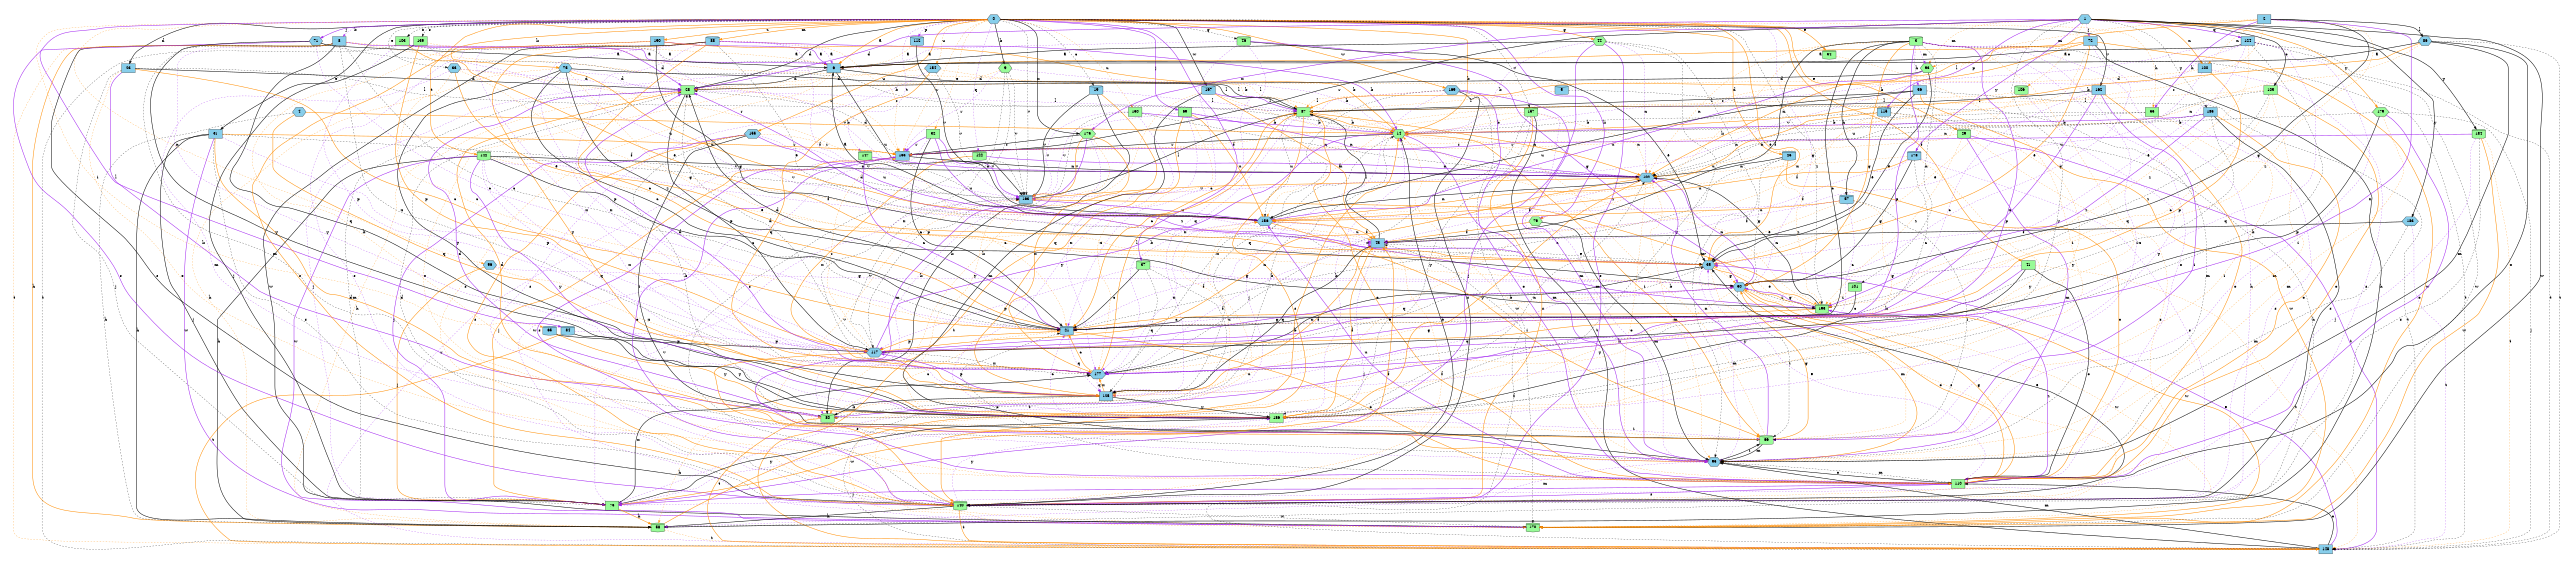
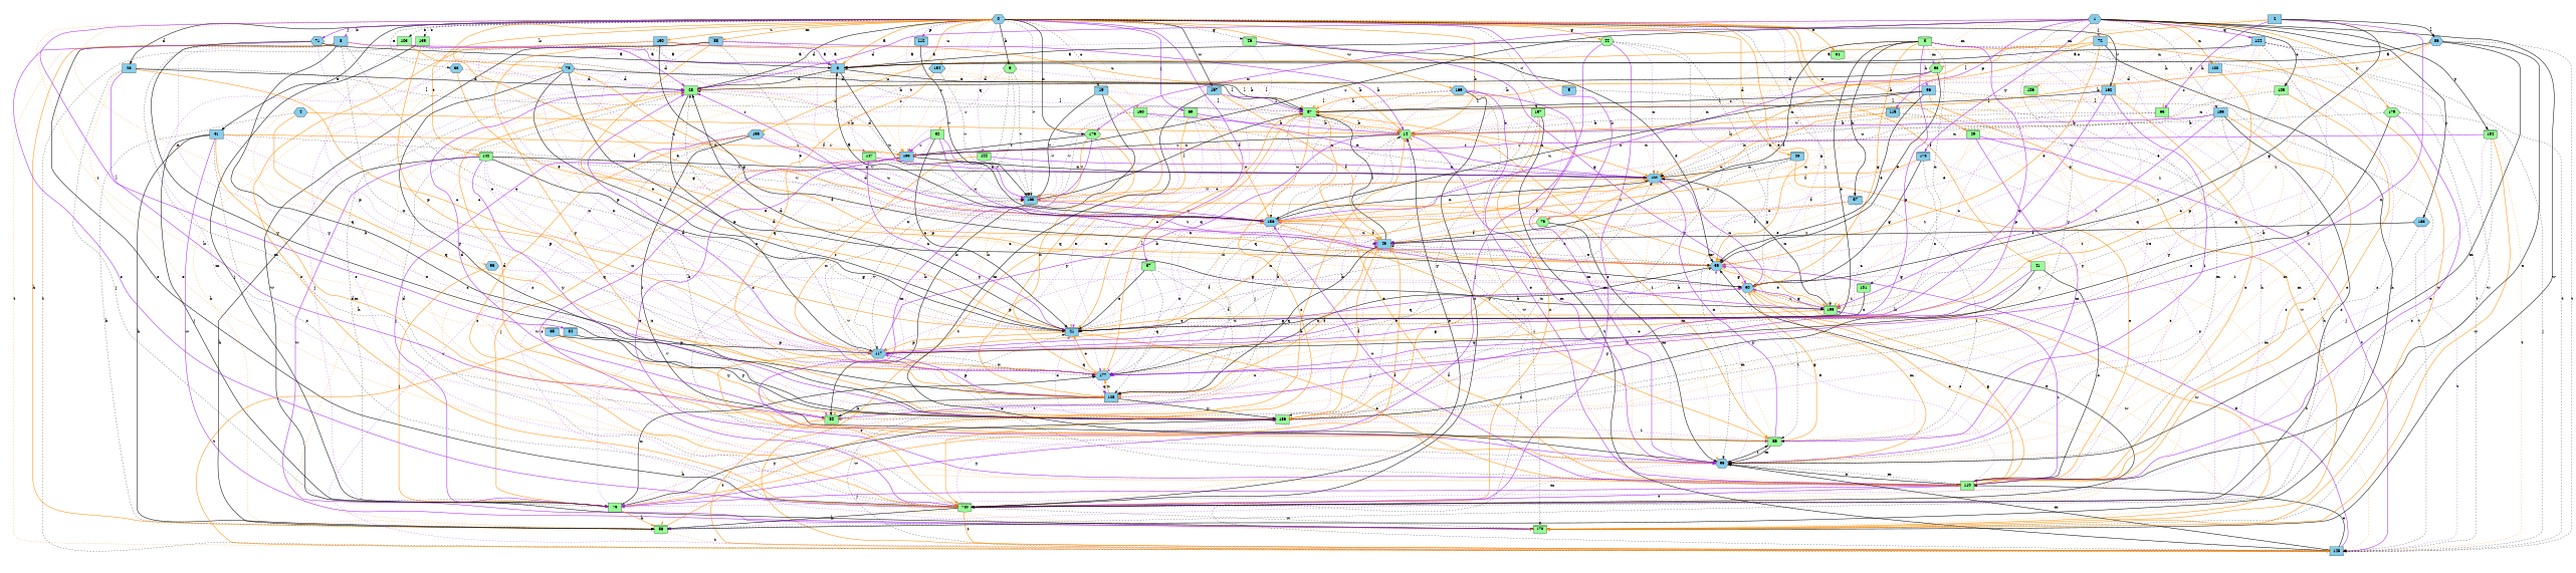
  strict digraph {
    node [fillcolor=skyblue shape=cylinder style=filled]
    edge [color=darkorange style=dashed]
    0 [shape=hexagon]
    6 [shape=box]
    8 [shape=box]
    9 [fillcolor=palegreen shape=hexagon]
    14 [fillcolor=palegreen shape=hexagon]
    19
    23 [shape=box]
    25
    28 [fillcolor=palegreen shape=box]
    29 [fillcolor=palegreen]
    31 [shape=box]
    32 [fillcolor=palegreen shape=box]
    33 [shape=hexagon]
    34 [fillcolor=palegreen]
    35 [shape=hexagon]
    37 [fillcolor=palegreen]
    41 [fillcolor=palegreen shape=box]
    44 [fillcolor=palegreen shape=hexagon]
    46 [fillcolor=palegreen]
    50 [shape=hexagon]
    55 [fillcolor=palegreen shape=box]
    65
    69 [fillcolor=palegreen shape=box]
    71 [shape=hexagon]
    75 [shape=hexagon]
    79 [fillcolor=palegreen shape=hexagon]
    84
    88
    96 [shape=hexagon]
    103 [fillcolor=palegreen shape=box]
    112
    122 [fillcolor=palegreen]
    133 [shape=box]
    139 [fillcolor=palegreen shape=box]
    142 [fillcolor=palegreen]
    147 [fillcolor=palegreen]
    150 [fillcolor=palegreen shape=box]
    154 [shape=hexagon]
    155 [shape=hexagon]
    157 [fillcolor=palegreen]
    162 [shape=box]
    163
    167
    169 [shape=hexagon]
    175 [fillcolor=palegreen shape=hexagon]
    190 [shape=box]
    193 [fillcolor=palegreen]
    87 [fillcolor=palegreen shape=box]
    110 [fillcolor=palegreen shape=box]
    73 [fillcolor=palegreen shape=box]
-   140 [fillcolor=palegreen]
+   140 [fillcolor=palegreen label=740]
    156 [shape=hexagon]
    186 [fillcolor=palegreen shape=box]
    177 [shape=hexagon]
    21
    58 [fillcolor=palegreen]
    125 [shape=box]
    148 [shape=box]
    95 [shape=hexagon]
    66 [fillcolor=palegreen]
    80 [fillcolor=palegreen]
    102 [shape=hexagon]
    117 [shape=hexagon]
    170 [fillcolor=palegreen]
    43 [shape=box]
    1 [shape=hexagon]
    72 [shape=box]
    93 [fillcolor=palegreen shape=hexagon]
    100 [shape=box]
    105 [fillcolor=palegreen shape=box]
    106 [fillcolor=palegreen]
    115
    124 [shape=box]
    178
    179 [fillcolor=palegreen shape=hexagon]
    183 [shape=hexagon]
    184 [fillcolor=palegreen]
    185 [shape=box]
    2 [shape=box]
    86 [shape=hexagon]
    3 [fillcolor=palegreen]
    56 [shape=box]
    57
    101 [fillcolor=palegreen]
    4 [shape=hexagon]
    5
    0 -> 6 [label=a style=bold]
    0 -> 8 [color=purple label=b]
    0 -> 9 [color=black label=b style=bold]
    0 -> 14 [label=b style=bold]
    0 -> 19 [color=black label=c]
    0 -> 23 [color=black label=d style=bold]
    0 -> 25 [label=d style=bold]
    0 -> 28 [color=black label=d style=bold]
    0 -> 29 [label=e style=bold]
    0 -> 31 [color=black label=e style=bold]
    0 -> 32 [label=e]
    0 -> 33 [color=black label=e]
    0 -> 34 [label=e style=bold]
    0 -> 35 [label=e style=bold]
    0 -> 37 [color=purple label=f style=bold]
    0 -> 41 [label=f style=bold]
    0 -> 44 [label=g style=bold]
    0 -> 46 [color=black label=g]
    0 -> 50 [color=purple label=g]
    0 -> 55 [label=h]
    0 -> 65 [label=i]
    0 -> 69 [color=purple label=j style=bold]
    0 -> 71 [color=purple label=j style=bold]
    0 -> 75 [label=k style=bold]
    0 -> 79 [color=purple label=k style=bold]
    0 -> 84 [color=purple label=l style=bold]
    0 -> 88 [label=m style=bold]
    0 -> 96 [label=n]
    0 -> 103 [color=black label=o]
    0 -> 112 [color=purple label=p]
    0 -> 122 [color=purple label=q]
    0 -> 133 [label=r]
    0 -> 139 [color=black label=s]
    0 -> 142 [label=t style=bold]
    0 -> 147 [color=purple label=t]
    0 -> 150 [label=u]
    0 -> 154 [label=u]
    0 -> 155 [label=u style=bold]
    0 -> 157 [color=black label=v]
    0 -> 162 [color=black label=v style=bold]
    0 -> 163 [color=black label=v]
    0 -> 167 [color=black label=w style=bold]
    0 -> 169 [label=w style=bold]
    0 -> 175 [color=black label=x style=bold]
    0 -> 190 [label=z style=bold]
    0 -> 193 [color=black label=z]
    6 -> 28 [color=black label=d style=bold]
    6 -> 87 [color=black label=l style=bold]
    6 -> 110 [label=o]
    6 -> 73 [color=purple label=j]
    6 -> 140 [label=s]
    6 -> 156 [color=black label=u style=bold]
    8 -> 6 [color=purple label=a style=bold]
    8 -> 14 [label=b]
    8 -> 133 [label=r]
    8 -> 140 [color=black label=s style=bold]
    8 -> 186 [color=purple label=y]
    8 -> 177 [color=black label=x]
    8 -> 21 [color=black label=c]
    8 -> 58 [label=h style=bold]
    8 -> 125 [color=black label=q style=bold]
    8 -> 148 [label=t]
    8 -> 95 [color=black label=m]
    9 -> 14 [color=purple label=b]
    9 -> 28 [label=d]
    9 -> 133 [color=purple label=r]
    9 -> 163 [color=black label=v]
    9 -> 140 [color=black label=s]
    9 -> 177 [color=black label=x]
    14 -> 133 [color=black label=r style=bold]
    14 -> 177 [color=black label=x]
    14 -> 95 [color=purple label=m style=bold]
    14 -> 66 [label=i style=bold]
    19 -> 163 [color=black label=v style=bold]
    19 -> 87 [color=purple label=l]
    19 -> 125 [label=q style=bold]
    19 -> 80 [color=black label=k style=bold]
    23 -> 28 [color=black label=d style=bold]
    23 -> 87 [color=black label=l]
    23 -> 110 [label=o]
    23 -> 73 [color=black label=j]
    23 -> 21 [label=c style=bold]
    23 -> 80 [color=purple label=k style=bold]
    25 -> 50 [color=black label=g]
    25 -> 193 [label=z]
    25 -> 110 [label=o style=bold]
    25 -> 21 [color=black label=c]
    25 -> 102 [color=black label=n style=bold]
    28 -> 87 [color=purple label=l]
    28 -> 58 [label=h]
    28 -> 117 [color=black label=p style=bold]
    29 -> 133 [label=r]
    29 -> 193 [label=z]
    29 -> 140 [label=s]
    29 -> 148 [color=purple label=t style=bold]
    29 -> 95 [color=purple label=m style=bold]
    31 -> 133 [label=r style=bold]
    31 -> 163 [color=black label=v]
    31 -> 73 [color=black label=j style=bold]
    31 -> 140 [color=black label=s]
    31 -> 58 [color=black label=h style=bold]
    31 -> 95 [label=m style=bold]
    31 -> 117 [color=purple label=p]
    31 -> 170 [color=purple label=w style=bold]
    32 -> 133 [color=purple label=r style=bold]
    32 -> 163 [color=purple label=v style=bold]
    32 -> 193 [color=purple label=z style=bold]
    32 -> 21 [color=black label=c style=bold]
    32 -> 170 [color=purple label=w]
    33 -> 28 [color=purple label=d]
    33 -> 35 [label=e style=bold]
    33 -> 133 [label=r]
    33 -> 21 [label=c]
    33 -> 95 [color=purple label=m]
    33 -> 43 [label=f]
    34 -> 66 [label=i]
    35 -> 28 [color=purple label=d style=bold]
    35 -> 50 [label=g]
    35 -> 140 [label=s]
    35 -> 177 [color=black label=x style=bold]
    35 -> 95 [color=purple label=m]
    35 -> 170 [label=w style=bold]
    37 -> 50 [color=purple label=g]
    37 -> 21 [color=black label=c style=bold]
    37 -> 125 [color=black label=q]
    37 -> 148 [color=black label=t]
    37 -> 117 [color=purple label=p]
    41 -> 50 [color=purple label=g]
    41 -> 110 [color=black label=o style=bold]
    41 -> 186 [color=black label=y style=bold]
    41 -> 148 [label=t]
    41 -> 80 [color=purple label=k style=bold]
    44 -> 6 [color=black label=a style=bold]
    44 -> 14 [color=purple label=b]
    44 -> 73 [color=purple label=j style=bold]
    44 -> 140 [color=purple label=s style=bold]
    44 -> 186 [color=black label=y]
    44 -> 95 [color=black label=m]
    44 -> 102 [color=purple label=n]
    46 -> 6 [color=purple label=a]
    46 -> 35 [color=black label=e style=bold]
    46 -> 50 [color=purple label=g style=bold]
    46 -> 21 [color=purple label=c]
    46 -> 125 [color=purple label=q]
    50 -> 193 [color=black label=z]
    50 -> 110 [label=o style=bold]
    50 -> 186 [label=y]
    50 -> 125 [color=purple label=q]
    50 -> 95 [label=m style=bold]
    50 -> 66 [color=black label=i]
    50 -> 102 [color=purple label=n style=bold]
    50 -> 170 [label=w]
    55 -> 14 [color=black label=b]
    55 -> 140 [color=purple label=s]
    55 -> 66 [label=i]
    55 -> 102 [color=black label=n]
    65 -> 186 [label=y style=bold]
    65 -> 117 [color=black label=p style=bold]
    69 -> 14 [color=purple label=b]
    69 -> 163 [color=purple label=v]
    69 -> 156 [label=u style=bold]
    69 -> 186 [color=purple label=y]
    69 -> 177 [label=x]
    69 -> 148 [label=t style=bold]
    69 -> 102 [color=purple label=n style=bold]
    71 -> 6 [color=black label=a style=bold]
    71 -> 14 [color=black label=b]
    71 -> 140 [color=purple label=s style=bold]
    71 -> 186 [color=black label=y style=bold]
    71 -> 21 [color=purple label=c]
    75 -> 28 [color=purple label=d]
    75 -> 50 [label=g]
    75 -> 193 [color=black label=z style=bold]
    75 -> 87 [color=black label=l style=bold]
    75 -> 156 [label=u style=bold]
    75 -> 186 [color=black label=y style=bold]
    75 -> 21 [color=black label=c style=bold]
    75 -> 58 [label=h]
    79 -> 125 [label=q]
    79 -> 95 [color=black label=m style=bold]
    79 -> 43 [label=f style=bold]
    84 -> 186 [color=black label=y style=bold]
    84 -> 148 [label=t style=bold]
    84 -> 117 [color=purple label=p]
    88 -> 6 [color=purple label=a]
    88 -> 14 [color=purple label=b style=bold]
    88 -> 35 [color=black label=e]
    88 -> 133 [label=r]
    88 -> 140 [color=purple label=s]
    88 -> 186 [label=y style=bold]
    88 -> 177 [color=purple label=x]
    88 -> 21 [label=c style=bold]
    88 -> 117 [color=purple label=p]
    88 -> 170 [color=black label=w style=bold]
    88 -> 43 [color=purple label=f]
    96 -> 50 [color=purple label=g]
    96 -> 73 [label=j style=bold]
    96 -> 177 [label=x]
    103 -> 6 [color=black label=a]
    103 -> 28 [color=purple label=d style=bold]
    103 -> 35 [label=e style=bold]
    103 -> 148 [color=black label=t]
    103 -> 117 [color=purple label=p]
    112 -> 6 [label=a]
    112 -> 163 [color=black label=v style=bold]
    122 -> 177 [label=x style=bold]
    122 -> 102 [color=purple label=n style=bold]
    133 -> 28 [color=black label=d]
    133 -> 110 [color=purple label=o style=bold]
    133 -> 73 [label=j style=bold]
    133 -> 140 [color=purple label=s style=bold]
    133 -> 21 [label=c]
    133 -> 102 [color=black label=n style=bold]
    139 -> 6 [label=a]
    139 -> 73 [color=black label=j style=bold]
    139 -> 156 [color=purple label=u]
    139 -> 117 [label=p style=bold]
    142 -> 35 [label=e]
    142 -> 163 [color=black label=v]
    142 -> 186 [color=purple label=y style=bold]
    142 -> 177 [color=purple label=x]
    142 -> 21 [color=black label=c style=bold]
    142 -> 58 [color=black label=h style=bold]
    142 -> 125 [color=purple label=q]
    142 -> 102 [color=black label=n style=bold]
    142 -> 170 [color=purple label=w style=bold]
    142 -> 43 [color=purple label=f]
    147 -> 156 [color=black label=u]
    147 -> 21 [color=purple label=c style=bold]
    147 -> 102 [color=purple label=n style=bold]
    150 -> 14 [color=purple label=b style=bold]
    150 -> 163 [color=purple label=v]
    150 -> 177 [color=purple label=x]
    150 -> 102 [color=black label=n]
    150 -> 117 [color=black label=p]
    154 -> 28 [label=d]
    154 -> 163 [color=black label=v]
    154 -> 87 [label=l]
    154 -> 140 [color=purple label=s]
    154 -> 125 [label=q style=bold]
    155 -> 133 [label=r]
    155 -> 163 [color=purple label=v]
    155 -> 73 [color=purple label=j style=bold]
    155 -> 140 [label=s style=bold]
    155 -> 156 [color=purple label=u style=bold]
    155 -> 66 [color=black label=i style=bold]
    155 -> 80 [color=black label=k]
    157 -> 14 [label=b]
    157 -> 140 [label=s style=bold]
-   157 -> 156 [label=u]
+   9 -> 156 [label=u]
    157 -> 186 [color=black label=y]
    157 -> 177 [color=black label=x]
    157 -> 148 [color=black label=t style=bold]
    157 -> 95 [color=purple label=m]
    157 -> 102 [label=n]
    162 -> 87 [color=black label=l style=bold]
    162 -> 110 [label=o style=bold]
    162 -> 21 [color=purple label=c]
    162 -> 66 [color=purple label=i style=bold]
    162 -> 117 [color=purple label=p style=bold]
    163 -> 87 [color=black label=l style=bold]
    163 -> 156 [color=purple label=u style=bold]
    167 -> 193 [label=z]
    167 -> 87 [color=purple label=l style=bold]
    167 -> 95 [color=black label=m style=bold]
    167 -> 80 [label=k]
    167 -> 43 [label=f style=bold]
    169 -> 87 [label=l]
    169 -> 110 [color=purple label=o style=bold]
    169 -> 73 [color=purple label=j]
    169 -> 140 [color=black label=s style=bold]
    169 -> 177 [color=purple label=x]
    169 -> 125 [color=black label=q]
    169 -> 95 [color=purple label=m style=bold]
    169 -> 170 [color=black label=w]
    175 -> 133 [color=black label=r style=bold]
    175 -> 163 [label=v style=bold]
    175 -> 186 [label=y]
    175 -> 177 [label=x style=bold]
    175 -> 95 [color=purple label=m style=bold]
    175 -> 80 [color=purple label=k]
    190 -> 6 [color=purple label=a style=bold]
    190 -> 14 [label=b style=bold]
    190 -> 50 [color=black label=g style=bold]
    190 -> 163 [color=purple label=v]
    190 -> 140 [label=s style=bold]
    190 -> 177 [color=purple label=x]
    190 -> 80 [label=k]
    193 -> 35 [label=e]
    193 -> 50 [color=purple label=g style=bold]
    193 -> 163 [label=v style=bold]
    193 -> 21 [label=c style=bold]
    193 -> 102 [color=black label=n style=bold]
    87 -> 14 [label=b style=bold]
    87 -> 110 [label=o style=bold]
    87 -> 140 [label=s style=bold]
    87 -> 156 [color=black label=u]
    87 -> 21 [label=c style=bold]
    87 -> 102 [label=n style=bold]
    110 -> 35 [color=purple label=e]
    110 -> 50 [label=g style=bold]
    110 -> 193 [color=purple label=z style=bold]
    110 -> 73 [color=purple label=j style=bold]
    110 -> 140 [color=purple label=s style=bold]
    110 -> 156 [color=purple label=u style=bold]
    110 -> 21 [color=black label=c]
    110 -> 95 [color=black label=m]
    73 -> 28 [color=black label=d]
    73 -> 163 [color=purple label=v]
    73 -> 186 [color=black label=y style=bold]
    73 -> 177 [color=black label=x style=bold]
    73 -> 58 [label=h style=bold]
    73 -> 43 [label=f style=bold]
    140 -> 14 [color=black label=b style=bold]
    140 -> 28 [color=black label=d]
    140 -> 35 [color=black label=e style=bold]
    140 -> 186 [color=purple label=y]
    140 -> 58 [color=black label=h style=bold]
    140 -> 148 [label=t style=bold]
    140 -> 95 [color=purple label=m]
    140 -> 170 [color=black label=w]
    140 -> 43 [label=f]
    156 -> 6 [color=black label=a style=bold]
    156 -> 177 [color=purple label=x]
    156 -> 66 [label=i style=bold]
    156 -> 102 [color=black label=n style=bold]
    156 -> 43 [label=f style=bold]
    186 -> 14 [color=purple label=b]
    186 -> 21 [color=purple label=c]
    186 -> 66 [color=purple label=i]
    186 -> 102 [color=black label=n]
    186 -> 43 [label=f style=bold]
    177 -> 28 [color=purple label=d style=bold]
    177 -> 35 [color=black label=e]
    177 -> 50 [label=g]
    177 -> 87 [label=l style=bold]
    177 -> 21 [label=c style=bold]
    177 -> 125 [color=purple label=q]
    177 -> 43 [color=purple label=f]
    21 -> 28 [color=black label=d style=bold]
    21 -> 110 [label=o style=bold]
    21 -> 125 [color=purple label=q]
    21 -> 117 [label=p style=bold]
    21 -> 43 [color=purple label=f]
    58 -> 14 [label=b style=bold]
    58 -> 148 [label=t]
    125 -> 186 [color=black label=y style=bold]
    125 -> 177 [label=x style=bold]
    125 -> 80 [color=black label=k style=bold]
    125 -> 117 [color=purple label=p style=bold]
    125 -> 170 [label=w]
    125 -> 43 [label=f style=bold]
    148 -> 35 [color=purple label=e style=bold]
    148 -> 133 [color=purple label=r]
    148 -> 110 [color=black label=o style=bold]
    148 -> 95 [color=black label=m style=bold]
    148 -> 43 [color=black label=f]
    95 -> 14 [label=b]
    95 -> 110 [color=black label=o style=bold]
    95 -> 66 [color=black label=i style=bold]
    66 -> 14 [label=b]
    66 -> 28 [label=d style=bold]
    66 -> 50 [label=g style=bold]
    66 -> 163 [label=v]
    66 -> 95 [color=black label=m style=bold]
    66 -> 102 [color=purple label=n style=bold]
    80 -> 14 [color=black label=b]
    80 -> 28 [color=purple label=d style=bold]
    80 -> 156 [label=u]
-   80 -> 21 [label=c]
    80 -> 58 [label=h]
    80 -> 148 [label=t style=bold]
    102 -> 163 [label=v style=bold]
    102 -> 110 [label=o]
    102 -> 186 [label=y style=bold]
    102 -> 95 [label=m]
    102 -> 43 [color=purple label=f]
    117 -> 14 [color=purple label=b style=bold]
    117 -> 28 [color=black label=d]
    117 -> 50 [color=purple label=g style=bold]
    117 -> 133 [label=r]
    117 -> 163 [color=black label=v]
    117 -> 140 [label=s style=bold]
    117 -> 177 [color=black label=x]
    117 -> 102 [label=n style=bold]
    170 -> 156 [label=u]
    43 -> 35 [color=black label=e]
    43 -> 87 [color=black label=l style=bold]
    43 -> 73 [color=purple label=j]
    43 -> 156 [color=purple label=u]
    43 -> 125 [color=black label=q style=bold]
    1 -> 28 [color=purple label=d style=bold]
    1 -> 133 [color=black label=r style=bold]
    1 -> 175 [color=purple label=x style=bold]
    1 -> 186 [color=black label=y]
    1 -> 170 [color=black label=w style=bold]
    1 -> 72 [color=purple label=j]
    1 -> 93 [label=m]
    1 -> 100 [label=n style=bold]
    1 -> 105 [color=black label=o style=bold]
    1 -> 106 [label=o]
    1 -> 115 [color=purple label=p style=bold]
    1 -> 124 [color=purple label=q style=bold]
    1 -> 178 [color=purple label=y style=bold]
    1 -> 179 [label=y style=bold]
    1 -> 183 [color=black label=y style=bold]
    1 -> 184 [color=black label=y style=bold]
    1 -> 185 [color=black label=y]
    72 -> 6 [label=a style=bold]
    72 -> 35 [label=e style=bold]
    72 -> 50 [color=purple label=g]
    72 -> 133 [label=r]
    72 -> 156 [label=u]
    72 -> 58 [color=black label=h style=bold]
    72 -> 102 [label=n style=bold]
    72 -> 170 [label=w style=bold]
    93 -> 28 [color=black label=d style=bold]
    93 -> 35 [color=black label=e style=bold]
    93 -> 156 [color=purple label=u style=bold]
    100 -> 28 [label=d]
    100 -> 140 [color=purple label=s]
    100 -> 156 [color=purple label=u]
    100 -> 117 [label=p style=bold]
    105 -> 193 [color=black label=z]
    105 -> 87 [label=l]
    105 -> 110 [label=o style=bold]
    105 -> 21 [label=c]
    105 -> 95 [label=m]
    105 -> 102 [color=black label=n]
    106 -> 35 [label=e]
    106 -> 87 [label=l]
    106 -> 186 [color=purple label=y]
    115 -> 14 [color=black label=b]
    115 -> 156 [label=u style=bold]
    115 -> 186 [label=y]
    115 -> 58 [color=black label=h]
    115 -> 43 [label=f]
    124 -> 6 [color=black label=a style=bold]
    124 -> 14 [color=purple label=b]
    124 -> 35 [color=purple label=e]
    124 -> 163 [color=purple label=v]
    124 -> 193 [label=z]
    124 -> 125 [color=purple label=q]
    124 -> 148 [color=black label=t]
    124 -> 66 [color=purple label=i]
    124 -> 80 [color=black label=k]
    124 -> 170 [color=black label=w]
    178 -> 50 [color=black label=g style=bold]
    178 -> 140 [color=purple label=s]
    178 -> 156 [label=u style=bold]
    178 -> 186 [label=y]
    178 -> 21 [color=black label=c]
    178 -> 102 [label=n]
    178 -> 43 [color=purple label=f]
    179 -> 14 [color=black label=b]
    179 -> 110 [color=purple label=o style=bold]
    179 -> 148 [color=black label=j]
    179 -> 95 [label=m]
    179 -> 117 [color=black label=p style=bold]
    183 -> 148 [color=purple label=t]
    183 -> 95 [color=black label=m]
    183 -> 43 [color=black label=f style=bold]
    184 -> 133 [color=purple label=r style=bold]
    184 -> 73 [color=purple label=j]
    184 -> 140 [color=black label=s]
    184 -> 148 [label=t]
    184 -> 170 [label=w style=bold]
    185 -> 14 [color=purple label=b style=bold]
    185 -> 193 [color=purple label=z style=bold]
    185 -> 110 [label=o style=bold]
    185 -> 140 [color=black label=s style=bold]
    185 -> 177 [color=black label=x]
    185 -> 102 [color=black label=n]
    2 -> 50 [color=black label=g style=bold]
    2 -> 55 [color=purple label=h style=bold]
    2 -> 133 [label=r]
    2 -> 193 [label=z]
    2 -> 87 [label=l style=bold]
    2 -> 177 [color=purple label=x style=bold]
    2 -> 93 [label=m]
-   2 -> 100 [label=n]
+   2 -> 162 [label=n]
    2 -> 86 [color=black label=l style=bold]
    86 -> 6 [color=black label=a style=bold]
    86 -> 14 [label=b style=bold]
    86 -> 110 [color=black label=o style=bold]
    86 -> 148 [color=black label=t]
    86 -> 95 [color=black label=m style=bold]
    86 -> 102 [label=n]
    3 -> 50 [label=g style=bold]
    3 -> 79 [label=k]
    3 -> 110 [color=purple label=o]
    3 -> 177 [color=purple label=x style=bold]
    3 -> 21 [color=black label=c style=bold]
    3 -> 58 [color=purple label=h]
    3 -> 125 [label=q]
    3 -> 148 [color=black label=t]
    3 -> 66 [color=purple label=i]
    3 -> 102 [label=n]
    3 -> 117 [color=purple label=p style=bold]
    3 -> 43 [color=black label=f style=bold]
    3 -> 93 [color=purple label=m]
    3 -> 56 [color=purple label=h]
    3 -> 57 [color=black label=h style=bold]
    3 -> 101 [color=black label=n]
    56 -> 35 [color=black label=e style=bold]
    56 -> 87 [color=black label=l style=bold]
    56 -> 156 [color=black label=u style=bold]
    56 -> 148 [color=black label=t]
    56 -> 170 [label=w style=bold]
    57 -> 35 [label=e]
    57 -> 156 [label=u style=bold]
    57 -> 21 [color=purple label=c]
    57 -> 66 [color=black label=i]
    57 -> 80 [label=k]
    57 -> 43 [color=purple label=f]
    101 -> 193 [label=z]
    101 -> 21 [color=black label=c style=bold]
    4 -> 14 [label=b style=bold]
    4 -> 58 [color=black label=h]
    4 -> 125 [label=q style=bold]
    5 -> 87 [label=l]
    5 -> 95 [color=black label=m]
  }
